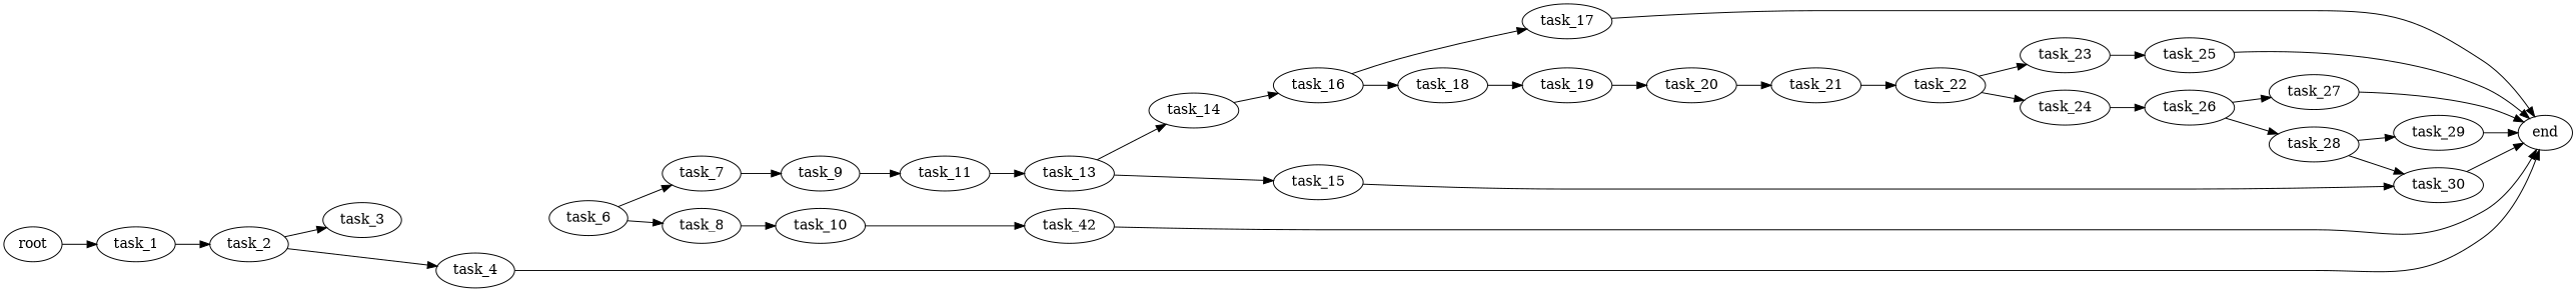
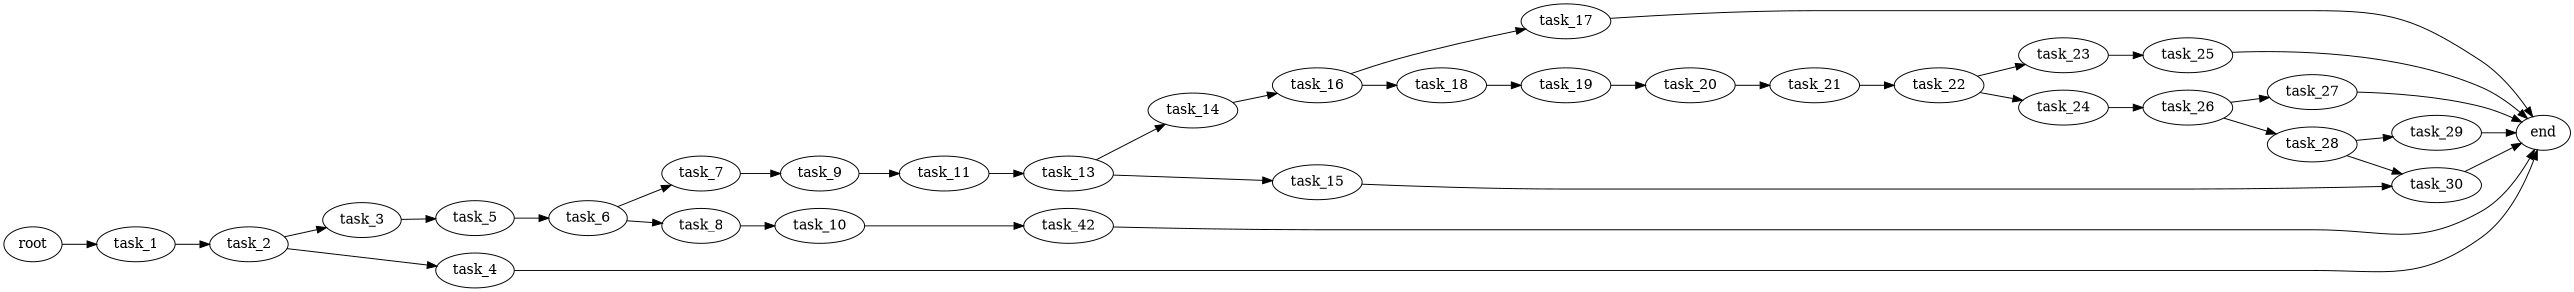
  digraph {
    rankdir=LR
    root
    task_1
    task_2
    task_3
    task_4
+   task_5
    end
    task_6
    task_7
    task_8
    task_9
    task_10
    task_11
    n14 [label=task_42]
    task_13
    task_14
    task_15
    task_16
    task_30
    task_17
    task_18
    task_19
    task_20
    task_21
    task_22
    task_23
    task_24
    task_25
    task_26
    task_27
    task_28
    task_29
    root -> task_1
    task_1 -> task_2
    task_2 -> task_3
    task_2 -> task_4
+   task_3 -> task_5
    task_4 -> end
+   task_5 -> task_6
    task_6 -> task_7
    task_6 -> task_8
    task_7 -> task_9
    task_8 -> task_10
    task_9 -> task_11
    task_10 -> n14
    task_11 -> task_13
    n14 -> end
    task_13 -> task_14
    task_13 -> task_15
    task_14 -> task_16
    task_15 -> task_30
    task_16 -> task_17
    task_16 -> task_18
    task_30 -> end
    task_17 -> end
    task_18 -> task_19
    task_19 -> task_20
    task_20 -> task_21
    task_21 -> task_22
    task_22 -> task_23
    task_22 -> task_24
    task_23 -> task_25
    task_24 -> task_26
    task_25 -> end
    task_26 -> task_27
    task_26 -> task_28
    task_27 -> end
    task_28 -> task_30
    task_28 -> task_29
    task_29 -> end
  }
